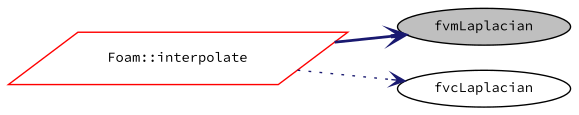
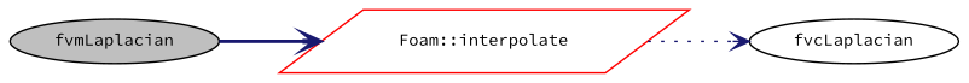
  digraph {
    fontname="Source Code Pro"
    rankdir=LR
    node [color=black fontname="Source Code Pro" fontsize=10 shape=ellipse]
    edge [arrowhead=vee color=midnightblue fontname="Source Code Pro" fontsize=10 labelfontname=Helvetica labelfontsize=10]
    n1 [fillcolor=grey75 fontcolor=black height=0.2 label=fvmLaplacian style=filled width=0.4]
    n2 [color=red height=0.2 label="Foam::interpolate" shape=parallelogram width=0.4]
    n3 [height=0.2 label=fvcLaplacian width=0.4]
-   n2 -> n1 [style=bold]
+   n1 -> n2 [style=bold]
    n2 -> n3 [style=dotted]
  }
